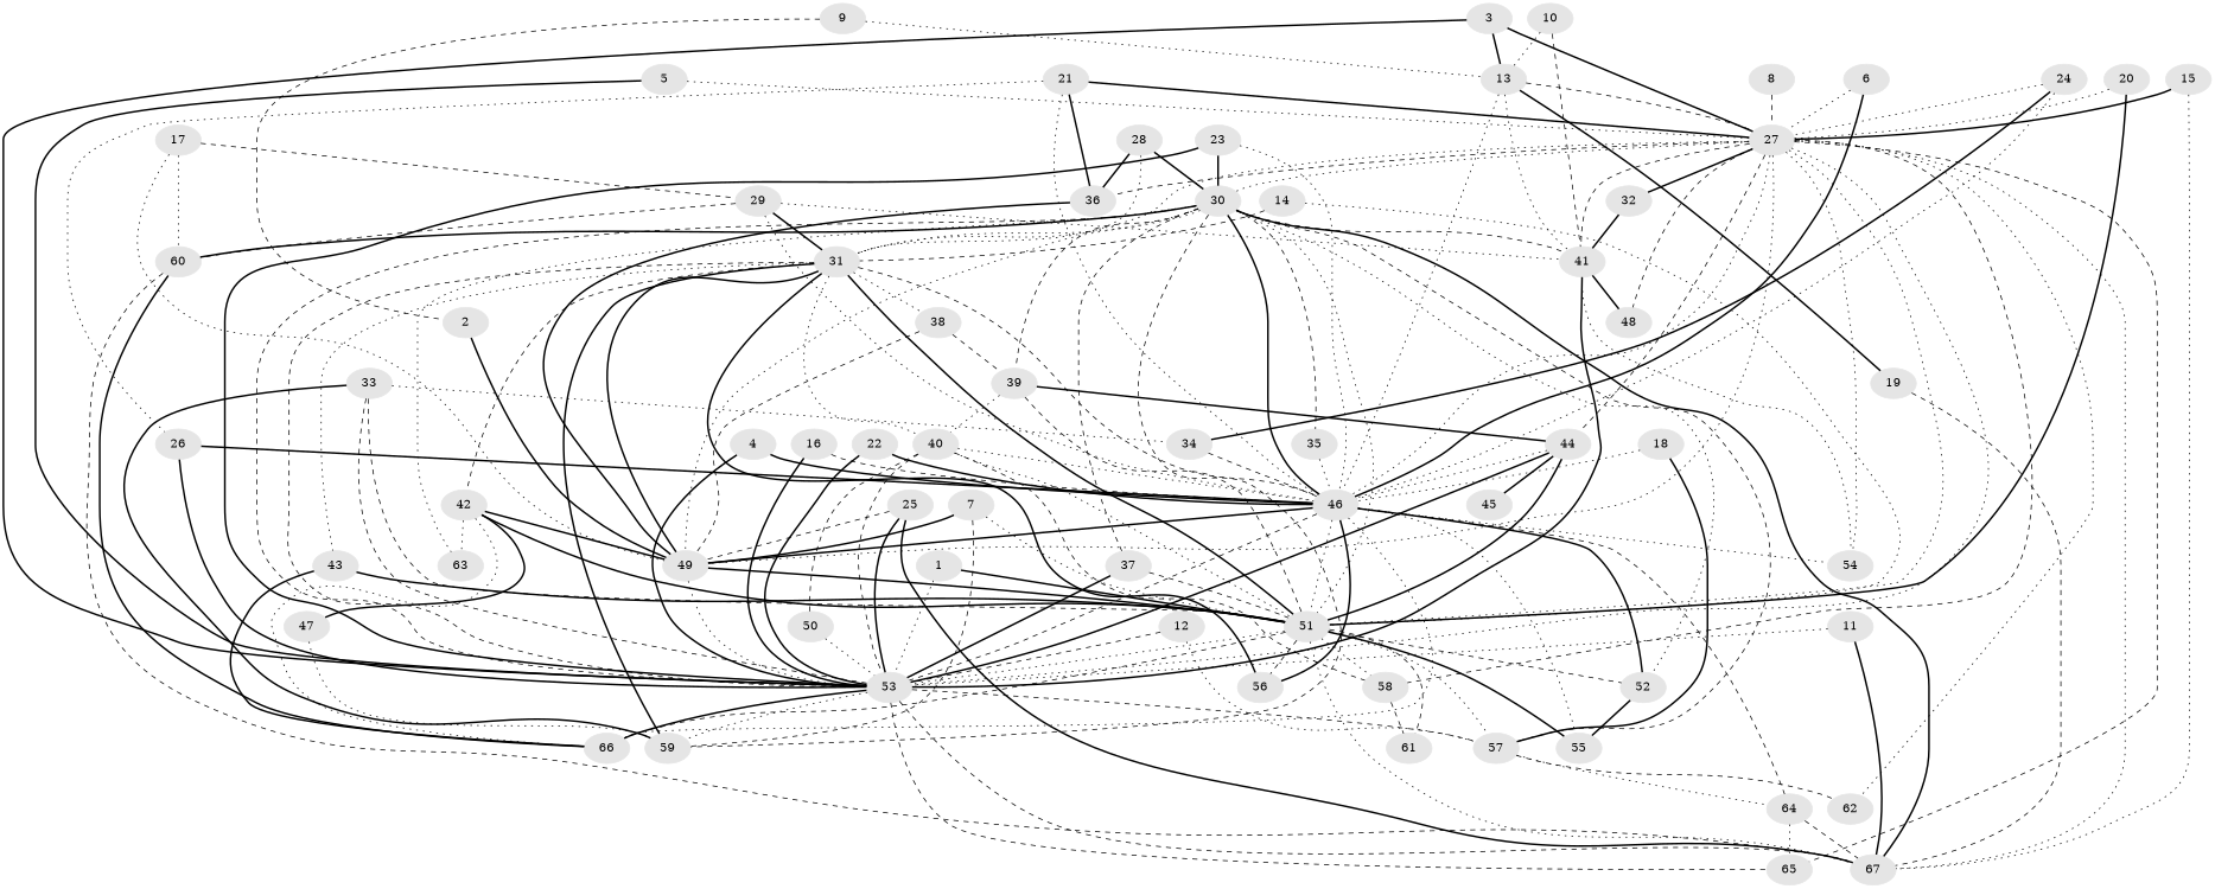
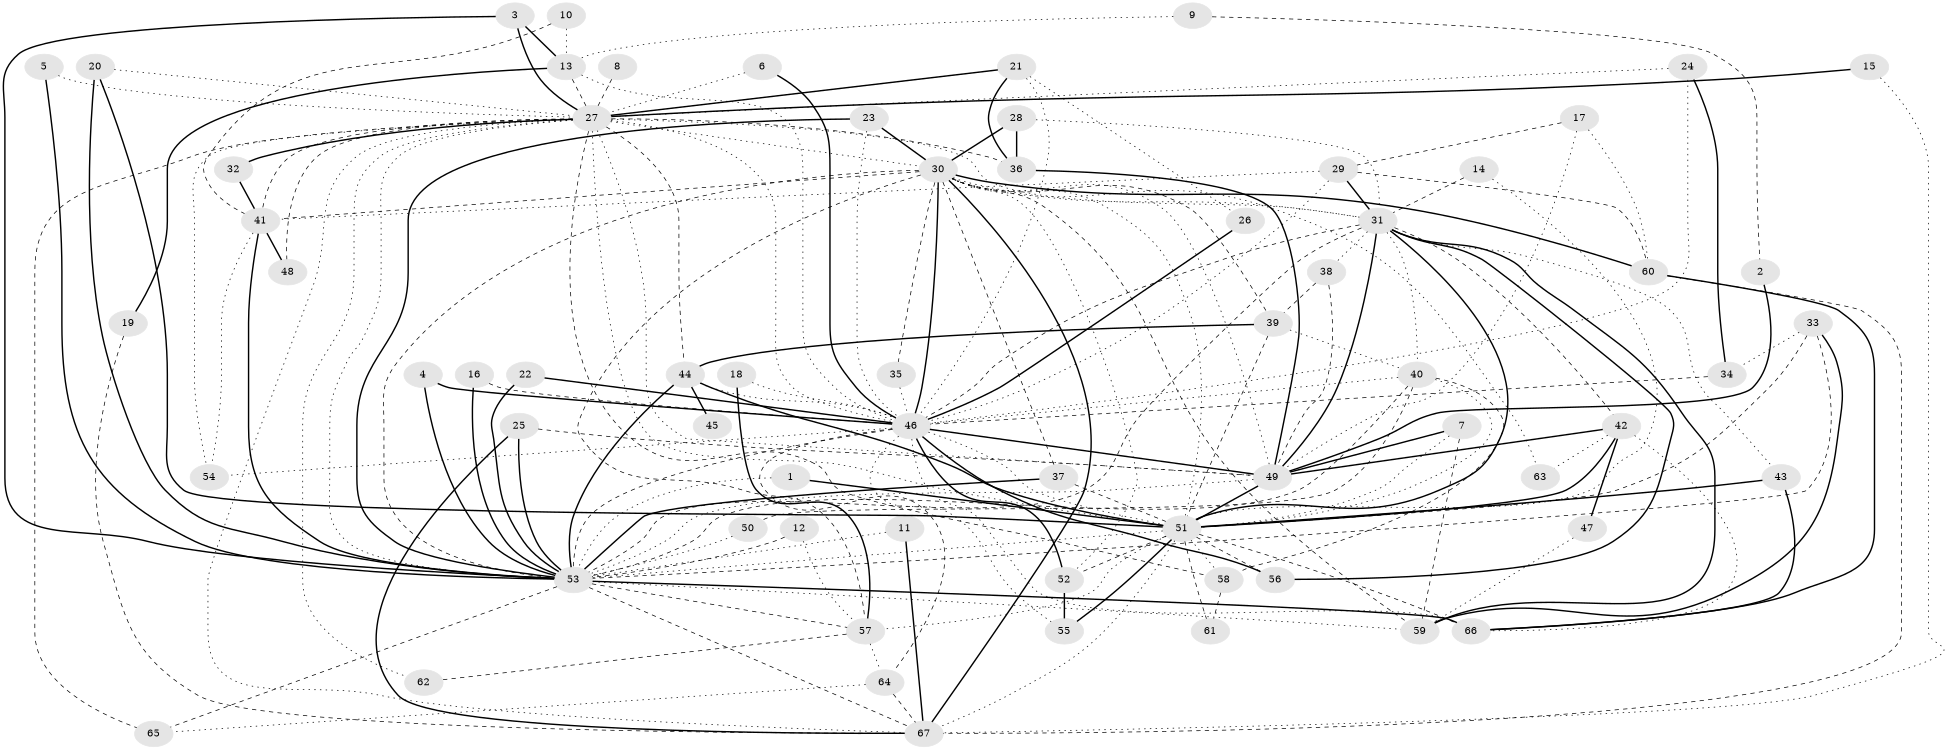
  graph {
    node [color=gray90 style=filled]
    edge [style=dotted weight=1.0]
    1
    51
    53
    67
    57
    58
    52
    56
    66
    55
    61
    59
    65
    2
    49
    3
    13
    27
    46
    41
    19
    31
    36
    30
    32
    44
    48
    54
    62
    4
    64
    5
    6
    7
    8
    9
    10
    11
    12
    14
    38
    40
    42
    43
    15
    16
    17
    29
    60
    18
    20
    21
    26
    22
    23
    35
    37
    39
    63
    24
    34
    25
    45
    28
    50
    47
    33
    1 -- 51 [style=bold]
    1 -- 53
    51 -- 53 [weight=3.0]
    51 -- 67
    51 -- 57 [weight=3.0]
    51 -- 58
    51 -- 52 [style=dashed]
    51 -- 56 [style=dashed]
    51 -- 66 [style=dashed]
    51 -- 55 [style=bold]
    51 -- 61 [style=dashed]
    53 -- 67 [style=dashed]
    53 -- 57 [style=dashed]
    53 -- 66 [style=bold]
    53 -- 59
    53 -- 65 [style=dashed]
    57 -- 62 [style=dashed]
    57 -- 64
    58 -- 61 [style=dashed]
    52 -- 55 [style=bold]
    2 -- 49 [style=bold]
    49 -- 51 [style=bold]
    49 -- 53 [weight=2.0]
    3 -- 53 [style=bold]
    3 -- 13 [style=bold]
    3 -- 27 [style=bold]
    13 -- 27 [style=dashed]
    13 -- 46
-   13 -- 41
    13 -- 19 [style=bold]
    27 -- 51
    27 -- 53 [weight=2.0]
    27 -- 67
    27 -- 58 [style=dashed]
    27 -- 65 [style=dashed]
    27 -- 49
    27 -- 46 [weight=3.0]
    27 -- 41 [style=dashed weight=2.0]
    27 -- 31
    27 -- 36 [style=dashed weight=2.0]
    27 -- 30
    27 -- 32 [style=bold]
    27 -- 44 [style=dashed weight=2.0]
    27 -- 48 [style=dashed]
    27 -- 54
    27 -- 62
    46 -- 51 [weight=3.0]
    46 -- 53 [style=dashed weight=6.0]
    46 -- 52 [style=bold weight=2.0]
    46 -- 56 [style=bold]
    46 -- 66 [weight=3.0]
    46 -- 55
    46 -- 49 [style=bold weight=4.0]
    46 -- 54
    46 -- 64 [style=dashed]
    41 -- 53 [style=bold]
    41 -- 48 [style=bold]
    41 -- 54
    19 -- 67 [style=dashed]
    31 -- 51 [style=bold]
    31 -- 53 [style=dashed weight=2.0]
    31 -- 56 [style=bold]
    31 -- 59 [style=bold]
    31 -- 49 [style=bold]
    31 -- 46 [style=dashed weight=3.0]
    31 -- 38
    31 -- 40
    31 -- 42 [style=dashed]
    31 -- 43
    36 -- 49 [style=bold]
    30 -- 51
    30 -- 53 [style=dashed weight=3.0]
    30 -- 67 [style=bold]
    30 -- 57 [style=dashed]
    30 -- 52
    30 -- 59 [style=dashed]
    30 -- 49
    30 -- 46 [style=bold weight=3.0]
    30 -- 41 [style=dashed]
    30 -- 31
    30 -- 60 [style=bold]
    30 -- 35 [style=dashed]
    30 -- 37 [style=dashed]
    30 -- 39 [style=dashed weight=2.0]
    30 -- 63
    32 -- 41 [style=bold]
    44 -- 51 [style=bold]
    44 -- 53 [style=bold weight=2.0]
    44 -- 46
    44 -- 45 [style=bold]
    4 -- 53 [style=bold]
    4 -- 46 [style=bold]
    64 -- 67 [style=dashed]
    64 -- 65
    5 -- 53 [style=bold]
    5 -- 27
    6 -- 27
    6 -- 46 [style=bold]
    7 -- 51
    7 -- 59 [style=dashed]
    7 -- 49 [style=bold]
    8 -- 27 [style=dashed]
    9 -- 2 [style=dashed]
    9 -- 13
    10 -- 13
    10 -- 41 [style=dashed]
    11 -- 53
    11 -- 67 [style=bold]
    12 -- 53 [style=dashed]
    12 -- 57
    14 -- 51
    14 -- 31 [style=dashed]
    38 -- 49 [style=dashed]
    38 -- 39 [style=dashed]
    40 -- 51 [weight=2.0]
    40 -- 53 [style=dashed]
    40 -- 58 [style=dashed]
    40 -- 46 [weight=2.0]
    40 -- 50 [style=dashed]
    42 -- 51 [style=bold]
    42 -- 66
    42 -- 49 [style=bold]
    42 -- 63
    42 -- 47 [style=bold]
    43 -- 51 [style=bold weight=2.0]
    43 -- 66 [style=bold]
    15 -- 67
    15 -- 27 [style=bold]
    16 -- 53 [style=bold]
    16 -- 46 [style=dashed]
    17 -- 49
    17 -- 29 [style=dashed]
    17 -- 60
    29 -- 46
    29 -- 41
    29 -- 31 [style=bold]
    29 -- 60 [style=dashed]
    60 -- 67 [style=dashed]
    60 -- 66 [style=bold weight=2.0]
    18 -- 57 [style=bold]
    18 -- 46
    20 -- 51 [style=bold]
-   26 -- 53 [style=bold]
+   20 -- 53 [style=bold]
    20 -- 27
    21 -- 27 [style=bold]
    21 -- 46
    21 -- 36 [style=bold]
    21 -- 26
    26 -- 46 [style=bold]
    22 -- 53 [style=bold]
    22 -- 46 [style=bold]
    23 -- 53 [style=bold]
    23 -- 46
    23 -- 30 [style=bold]
    35 -- 46 [weight=2.0]
    37 -- 51 [style=dashed]
    37 -- 53 [style=bold]
    39 -- 51 [style=dashed]
    39 -- 44 [style=bold]
    39 -- 40
    24 -- 27
    24 -- 46 [weight=2.0]
    24 -- 34 [style=bold]
    34 -- 46 [style=dashed]
    25 -- 53 [style=bold]
    25 -- 67 [style=bold]
    25 -- 49 [style=dashed]
    28 -- 31 [weight=2.0]
    28 -- 36 [style=bold]
    28 -- 30 [style=bold]
    50 -- 53
    47 -- 59
    33 -- 51 [style=dashed]
    33 -- 53 [style=dashed]
    33 -- 59 [style=bold]
    33 -- 34
  }
